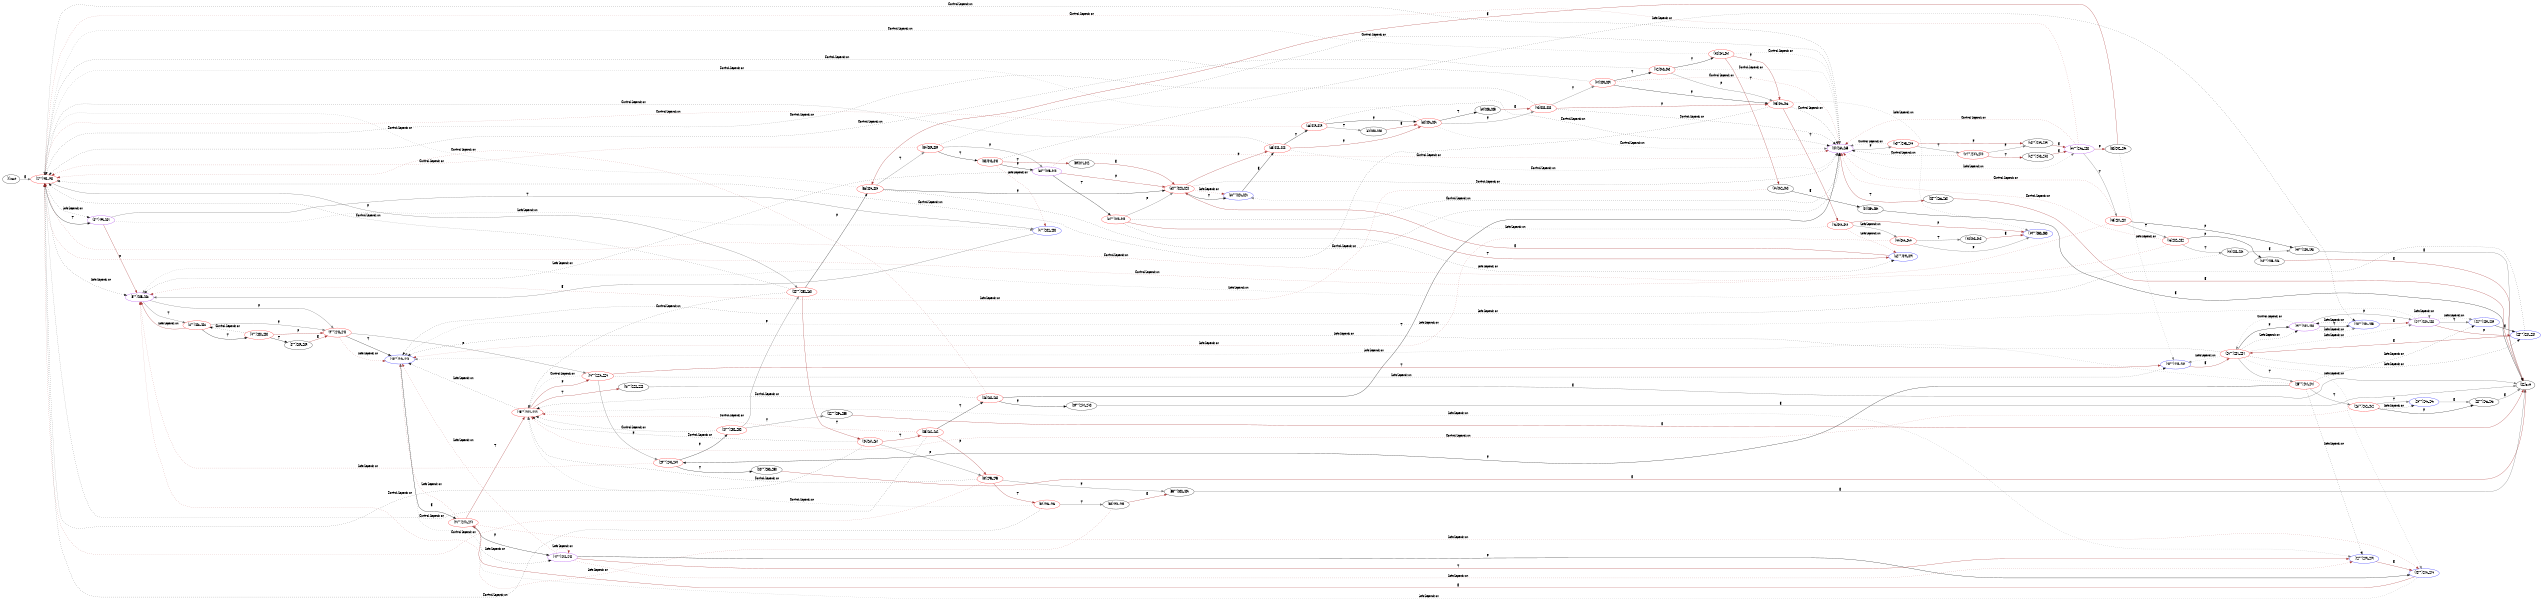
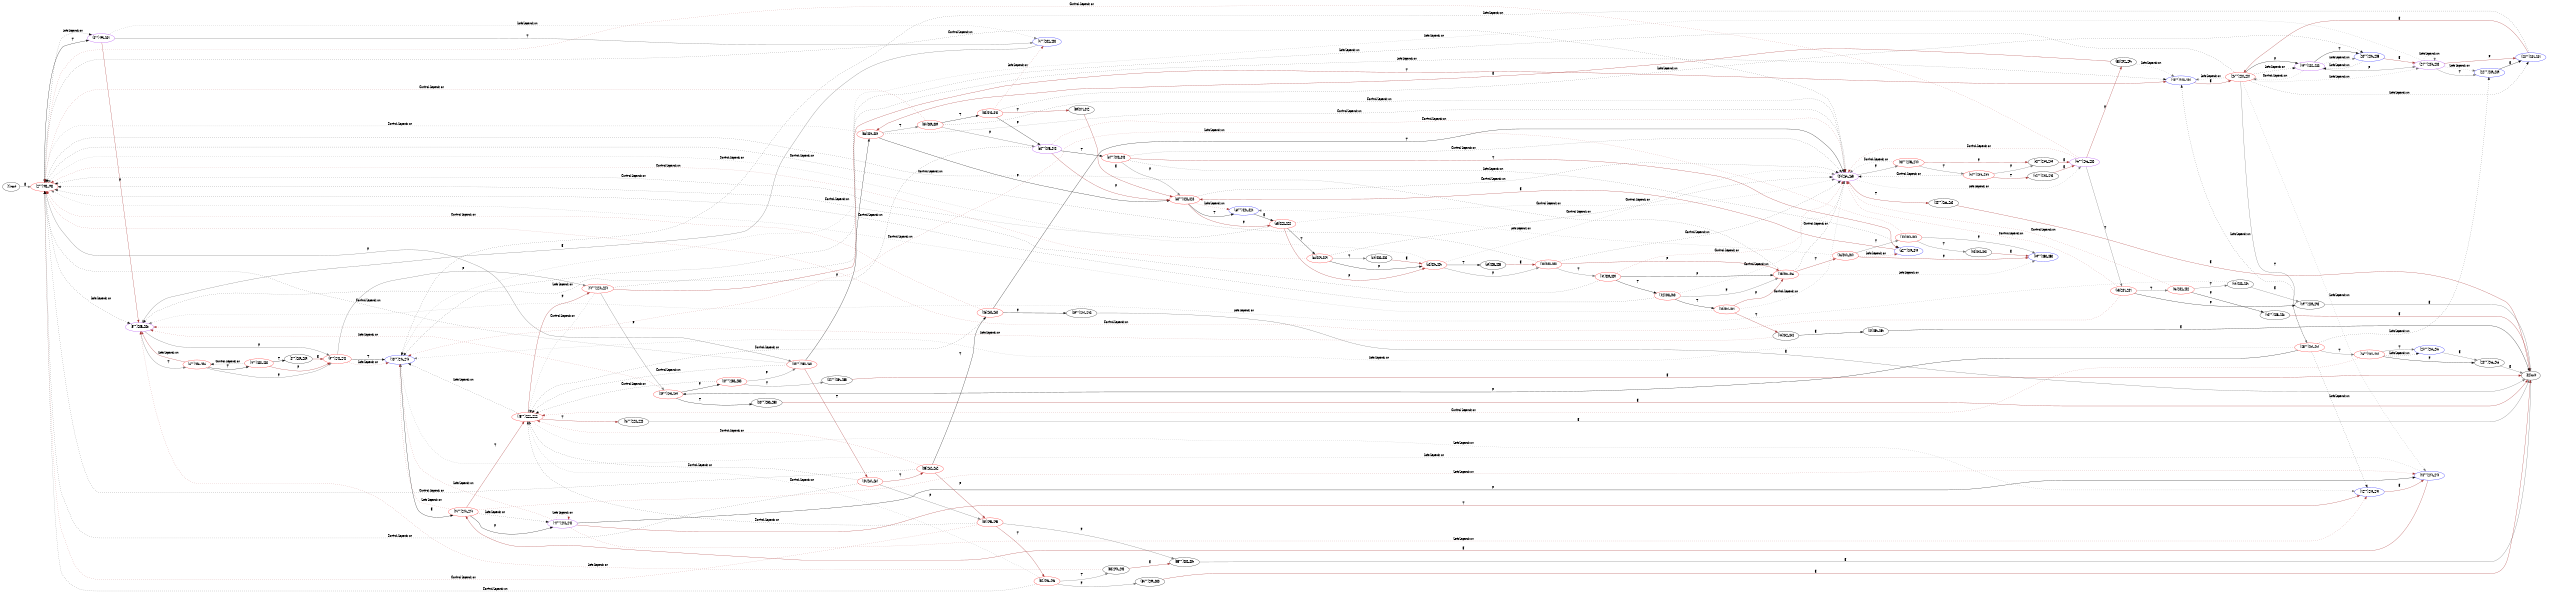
  digraph {
    fontname="Patrick Hand"
    rankdir=LR
    node [fontname="Patrick Hand" color=red]
    edge [color=black fontname="Patrick Hand"]
    n1 [label="(1)root" color=""]
    n2 [label="(2**)198-198"]
    n3 [color=purple label="(3**)199-201"]
    n4 [color=purple label="(5**)205-206"]
    n5 [label="(33**)258-260"]
    n6 [color=blue label="(4**)202-203"]
    n7 [label="(6**)206-206"]
    n8 [label="(9**)213-213"]
    n9 [label="(15**)222-222"]
    n10 [label="(34)261-261"]
    n11 [label="(56)307-307"]
    n12 [label="(7**)208-208"]
    n13 [color=blue label="(10**)214-217"]
    n14 [label="(17**)227-227"]
    n15 [label="(8**)209-209" color=""]
    n16 [label="(14**)217-217"]
    n17 [color=blue label="(18**)228-231"]
    n18 [label="(29**)249-249"]
    n19 [color=purple label="(11**)218-218"]
    n20 [color=blue label="(13**)217-217"]
    n21 [color=blue label="(12**)219-219"]
    n22 [label="(16**)223-223" color=""]
    n23 [label="(82)exit" color=""]
    n24 [label="(24**)231-231"]
    n25 [label="(31**)253-253"]
    n26 [label="(30**)250-250" color=""]
    n27 [color=purple label="(19**)232-233"]
    n28 [color=purple label="(21**)237-238"]
    n29 [color=blue label="(20**)234-235"]
    n30 [color=blue label="(23**)231-231"]
    n31 [color=blue label="(22**)239-239"]
    n32 [label="(25**)241-241"]
    n33 [label="(26**)242-242"]
    n34 [color=blue label="(27**)244-244"]
    n35 [label="(28**)246-246" color=""]
    n36 [label="(32**)254-255" color=""]
    n37 [label="(35)262-262"]
    n38 [label="(51)295-295"]
    n39 [label="(36)263-263"]
    n40 [label="(55**)303-304" color=""]
    n41 [label="(52)296-296"]
    n42 [label="(39**)271-273" color=""]
    n43 [color=purple label="(37)264-265"]
    n44 [label="(63**)323-323"]
    n45 [label="(57)309-309"]
    n46 [label="(38**)266-268" color=""]
    n47 [label="(40**)275-277"]
    n48 [color=purple label="(44**)276-280"]
    n49 [label="(43**)279-279" color=""]
    n50 [label="(41**)277-277"]
    n51 [label="(45)281-281"]
    n52 [label="(50)292-294" color=""]
    n53 [label="(42**)278-278" color=""]
    n54 [label="(46)282-282"]
    n55 [label="(47)283-284" color=""]
    n56 [label="(48**)285-286" color=""]
    n57 [label="(49**)289-290" color=""]
+   n58 [label="(54**)299-300" color=""]
    n59 [label="(53)297-298" color=""]
    n60 [label="(59)311-312" color=""]
    n61 [color=blue label="(64**)324-324"]
    n62 [label="(65)328-328"]
    n63 [label="(58)310-310"]
    n64 [color=purple label="(60**)315-318"]
    n65 [label="(61**)318-318"]
    n66 [label="(68)334-334"]
    n67 [label="(66)329-329"]
    n68 [color=blue label="(62**)319-319"]
    n69 [label="(69)335-335" color=""]
    n70 [label="(70)338-338"]
    n71 [label="(71)339-339"]
    n72 [label="(75)344-346"]
    n73 [label="(72)340-340"]
    n74 [label="(76)347-347"]
    n75 [color=blue label="(79**)350-350"]
    n76 [label="(73)341-341"]
    n77 [label="(67)330-330" color=""]
    n78 [label="(77)347-347"]
    n79 [label="(78)348-348" color=""]
    n80 [label="(74)342-343" color=""]
    n81 [label="(81)354-354" color=""]
    n1 -> n2 [color=gray40 label=E]
    n2 -> n3 [label=T]
    n2 -> n3 [label="Data Depends on" style=dotted]
    n2 -> n4 [label="Data Depends on" style=dotted]
    n2 -> n5 [color=gray40 label=F]
    n3 -> n4 [color=brown label=F]
    n3 -> n6 [color=gray40 label=T]
    n3 -> n6 [color=gray40 label="Data Depends on" style=dotted]
    n4 -> n7 [color=gray40 label=T]
    n4 -> n8 [color=gray40 label=F]
    n5 -> n2 [label="Control Depends on" style=dotted]
    n5 -> n9 [label="Control Depends on" style=dotted]
    n5 -> n10 [color=brown label=T]
    n5 -> n11 [label=F]
    n6 -> n4 [color=gray40 label=E]
    n7 -> n4 [color=brown label="Data Depends on" style=solid]
    n7 -> n8 [color=gray40 label=F]
    n7 -> n12 [label=T]
    n8 -> n13 [label=T]
    n8 -> n13 [color=brown label="Data Depends on" style=dotted]
    n8 -> n14 [color=gray40 label=F]
    n9 -> n13 [label="Data Depends on" style=dotted]
    n9 -> n14 [color=brown label=F]
    n9 -> n21 [color=gray40 label="Data Depends on" style=dotted]
    n9 -> n22 [color=brown label=T]
    n10 -> n2 [label="Control Depends on" style=dotted]
    n10 -> n9 [label="Control Depends on" style=dotted]
    n10 -> n37 [color=brown label=T]
    n10 -> n38 [color=gray40 label=F]
    n11 -> n2 [color=gray40 label="Control Depends on" style=dotted]
    n11 -> n43 [label="Control Depends on" style=dotted]
    n11 -> n44 [label=F]
    n11 -> n45 [color=gray40 label=T]
    n12 -> n7 [label="Control Depends on" style=dotted]
    n12 -> n8 [color=brown label=F]
    n12 -> n15 [label=T]
    n13 -> n16 [label=E]
    n14 -> n9 [color=gray40 label="Control Depends on" style=dotted]
    n14 -> n17 [color=brown label=T]
    n14 -> n17 [label="Data Depends on" style=dotted]
    n14 -> n18 [color=gray40 label=F]
    n15 -> n8 [color=brown label=E]
    n16 -> n9 [color=brown label=T]
    n16 -> n13 [color=brown label="Data Depends on" style=dotted]
    n16 -> n19 [label=F]
    n16 -> n19 [label="Data Depends on" style=dotted]
    n16 -> n20 [color=brown label="Data Depends on" style=dotted]
    n17 -> n24 [color=brown label=E]
    n18 -> n4 [color=brown label="Data Depends on" style=dotted]
    n18 -> n25 [label=F]
    n18 -> n26 [label=T]
    n19 -> n13 [color=brown label="Data Depends on" style=dotted]
    n19 -> n19 [color=brown label="Data Depends on" style=dotted]
    n19 -> n20 [label=F]
    n19 -> n21 [color=brown label=T]
    n19 -> n21 [color=brown label="Data Depends on" style=dotted]
    n20 -> n13 [color=gray40 label="Data Depends on" style=dotted]
    n20 -> n16 [color=brown label=E]
    n21 -> n20 [color=brown label=E]
    n22 -> n23 [color=gray40 label=E]
    n24 -> n13 [label="Data Depends on" style=dotted]
    n24 -> n17 [color=gray40 label="Data Depends on" style=dotted]
    n24 -> n20 [color=gray40 label="Data Depends on" style=dotted]
    n24 -> n27 [label=F]
    n24 -> n27 [label="Data Depends on" style=dotted]
    n24 -> n28 [color=gray40 label="Data Depends on" style=dotted]
    n24 -> n30 [label="Data Depends on" style=dotted]
    n24 -> n32 [color=gray40 label=T]
    n25 -> n5 [color=gray40 label=F]
    n25 -> n9 [label="Control Depends on" style=dotted]
    n25 -> n36 [color=gray40 label=T]
    n26 -> n23 [color=brown label=E]
    n27 -> n24 [color=gray40 label="Control Depends on" style=dotted]
    n27 -> n28 [color=gray40 label=F]
    n27 -> n29 [label=T]
    n27 -> n29 [color=gray40 label="Data Depends on" style=dotted]
    n28 -> n13 [color=gray40 label="Data Depends on" style=dotted]
    n28 -> n28 [color=gray40 label="Data Depends on" style=dotted]
    n28 -> n30 [color=brown label=F]
    n28 -> n31 [color=gray40 label=T]
    n28 -> n31 [color=gray40 label="Data Depends on" style=dotted]
    n29 -> n27 [label="Data Depends on" style=dotted]
    n29 -> n28 [color=brown label=E]
    n30 -> n13 [label="Data Depends on" style=dotted]
    n30 -> n24 [color=brown label=E]
    n31 -> n30 [label=E]
    n32 -> n13 [color=gray40 label="Data Depends on" style=dotted]
+   n32 -> n17 [label="Data Depends on" style=dotted]
    n32 -> n18 [label=F]
    n32 -> n21 [label="Data Depends on" style=dotted]
    n32 -> n31 [label="Data Depends on" style=dotted]
    n32 -> n33 [color=gray40 label=T]
    n33 -> n9 [color=brown label="Control Depends on" style=dotted]
    n33 -> n34 [color=gray40 label=T]
    n33 -> n34 [label="Data Depends on" style=dotted]
    n33 -> n35 [label=F]
    n34 -> n35 [color=gray40 label=E]
    n35 -> n23 [color=gray40 label=E]
    n36 -> n23 [color=brown label=E]
    n37 -> n2 [label="Control Depends on" style=dotted]
    n37 -> n9 [color=brown label="Control Depends on" style=dotted]
    n37 -> n38 [color=brown label=F]
    n37 -> n39 [label=T]
    n38 -> n2 [color=brown label="Control Depends on" style=dotted]
    n38 -> n9 [label="Control Depends on" style=dotted]
    n38 -> n40 [color=gray40 label=F]
    n38 -> n41 [color=brown label=T]
    n39 -> n2 [color=brown label="Control Depends on" style=dotted]
    n39 -> n9 [label="Control Depends on" style=dotted]
    n39 -> n42 [label=F]
    n39 -> n43 [label=T]
    n40 -> n23 [color=gray40 label=E]
    n41 -> n2 [label="Control Depends on" style=dotted]
    n41 -> n9 [color=gray40 label="Control Depends on" style=dotted]
+   n41 -> n58 [color=gray40 label=F]
    n41 -> n59 [color=gray40 label=T]
    n42 -> n23 [color=gray40 label=E]
    n43 -> n2 [label="Control Depends on" style=dotted]
    n43 -> n46 [color=brown label=T]
    n43 -> n47 [color=gray40 label=F]
    n43 -> n48 [color=gray40 label="Data Depends on" style=dotted]
    n44 -> n43 [label="Control Depends on" style=dotted]
    n44 -> n61 [label=T]
    n44 -> n61 [color=brown label="Data Depends on" style=dotted]
    n44 -> n62 [color=brown label=F]
    n45 -> n2 [color=brown label="Control Depends on" style=dotted]
    n45 -> n43 [label="Control Depends on" style=dotted]
    n45 -> n63 [label=T]
    n45 -> n64 [color=gray40 label=F]
    n46 -> n23 [color=brown label=E]
    n47 -> n43 [color=gray40 label="Control Depends on" style=dotted]
    n47 -> n49 [color=brown label=F]
    n47 -> n50 [color=gray40 label=T]
    n48 -> n2 [color=brown label="Control Depends on" style=dotted]
    n48 -> n43 [color=brown label="Control Depends on" style=dotted]
    n48 -> n51 [color=gray40 label=T]
    n48 -> n52 [color=brown label=F]
    n49 -> n48 [color=brown label=E]
    n50 -> n43 [label="Control Depends on" style=dotted]
    n50 -> n49 [color=gray40 label=F]
    n50 -> n53 [color=brown label=T]
    n51 -> n2 [color=brown label="Control Depends on" style=dotted]
    n51 -> n43 [color=brown label="Control Depends on" style=dotted]
    n51 -> n54 [color=gray40 label=T]
    n51 -> n57 [label=F]
    n52 -> n11 [color=brown label=E]
    n52 -> n17 [color=gray40 label="Data Depends on" style=dotted]
    n53 -> n48 [color=brown label=E]
-   n54 -> n2 [color=brown label="Control Depends on" style=dotted]
    n54 -> n43 [color=brown label="Control Depends on" style=dotted]
    n54 -> n55 [color=gray40 label=T]
    n54 -> n56 [label=F]
    n55 -> n4 [color=gray40 label="Data Depends on" style=dotted]
    n55 -> n57 [color=gray40 label=E]
    n56 -> n23 [color=brown label=E]
    n57 -> n23 [color=gray40 label=E]
+   n58 -> n23 [color=brown label=E]
    n59 -> n4 [color=brown label="Data Depends on" style=dotted]
    n59 -> n40 [color=brown label=E]
    n60 -> n44 [color=brown label=E]
    n61 -> n62 [label=E]
    n62 -> n2 [label="Control Depends on" style=dotted]
    n62 -> n43 [color=gray40 label="Control Depends on" style=dotted]
    n62 -> n66 [color=brown label=F]
    n62 -> n67 [label=T]
    n63 -> n6 [color=brown label="Data Depends on" style=dotted]
    n63 -> n29 [label="Data Depends on" style=dotted]
    n63 -> n60 [color=brown label=T]
    n63 -> n64 [label=F]
    n64 -> n4 [label="Data Depends on" style=dotted]
    n64 -> n43 [color=brown label="Control Depends on" style=dotted]
    n64 -> n44 [color=brown label=F]
    n64 -> n65 [label=T]
    n65 -> n43 [label="Control Depends on" style=dotted]
    n65 -> n44 [color=gray40 label=F]
    n65 -> n68 [color=brown label=T]
    n65 -> n68 [label="Data Depends on" style=dotted]
    n66 -> n2 [color=gray40 label="Control Depends on" style=dotted]
    n66 -> n43 [color=gray40 label="Control Depends on" style=dotted]
    n66 -> n69 [label=T]
    n66 -> n70 [color=gray40 label=F]
    n67 -> n2 [color=brown label="Control Depends on" style=dotted]
    n67 -> n43 [label="Control Depends on" style=dotted]
    n67 -> n66 [label=F]
    n67 -> n77 [color=gray40 label=T]
    n68 -> n44 [color=brown label=E]
    n69 -> n70 [color=brown label=E]
    n70 -> n2 [label="Control Depends on" style=dotted]
    n70 -> n43 [label="Control Depends on" style=dotted]
    n70 -> n71 [color=gray40 label=T]
    n70 -> n72 [color=brown label=F]
    n71 -> n2 [label="Control Depends on" style=dotted]
    n71 -> n43 [color=brown label="Control Depends on" style=dotted]
    n71 -> n72 [label=F]
    n71 -> n73 [label=T]
    n72 -> n2 [label="Control Depends on" style=dotted]
    n72 -> n43 [label="Control Depends on" style=dotted]
    n72 -> n74 [color=brown label=T]
    n72 -> n75 [color=gray40 label="Data Depends on" style=dotted]
    n73 -> n2 [label="Control Depends on" style=dotted]
    n73 -> n43 [color=gray40 label="Control Depends on" style=dotted]
    n73 -> n72 [color=gray40 label=F]
    n73 -> n76 [label=T]
    n74 -> n61 [color=gray40 label="Data Depends on" style=dotted]
    n74 -> n68 [color=brown label="Data Depends on" style=dotted]
    n74 -> n75 [color=brown label=F]
-   n74 -> n78 [color=gray40 label="Data Depends on"]
+   n74 -> n78 [color=gray40 label=T]
    n76 -> n2 [color=gray40 label="Control Depends on" style=dotted]
    n76 -> n43 [color=gray40 label="Control Depends on" style=dotted]
    n76 -> n72 [color=brown label=F]
    n76 -> n80 [color=brown label=T]
    n77 -> n66 [color=brown label=E]
    n78 -> n13 [color=brown label="Data Depends on" style=dotted]
    n78 -> n75 [color=gray40 label=F]
    n78 -> n79 [color=gray40 label=T]
    n79 -> n75 [color=brown label=E]
    n80 -> n4 [color=brown label="Data Depends on" style=dotted]
    n80 -> n81 [label=E]
    n81 -> n23 [label=E]
  }
